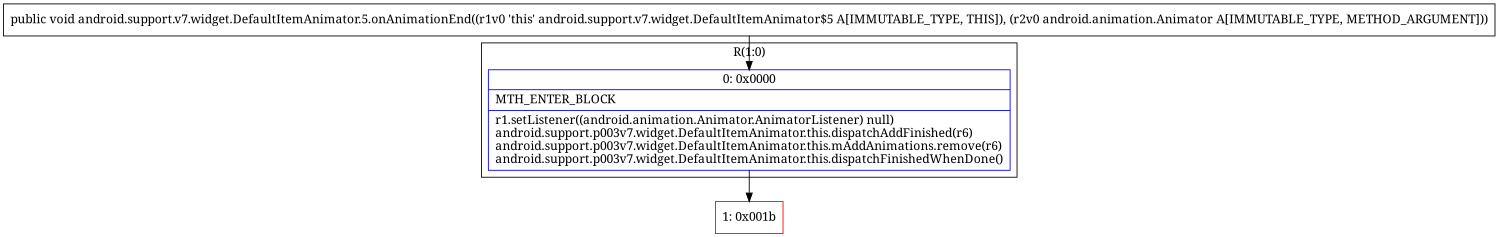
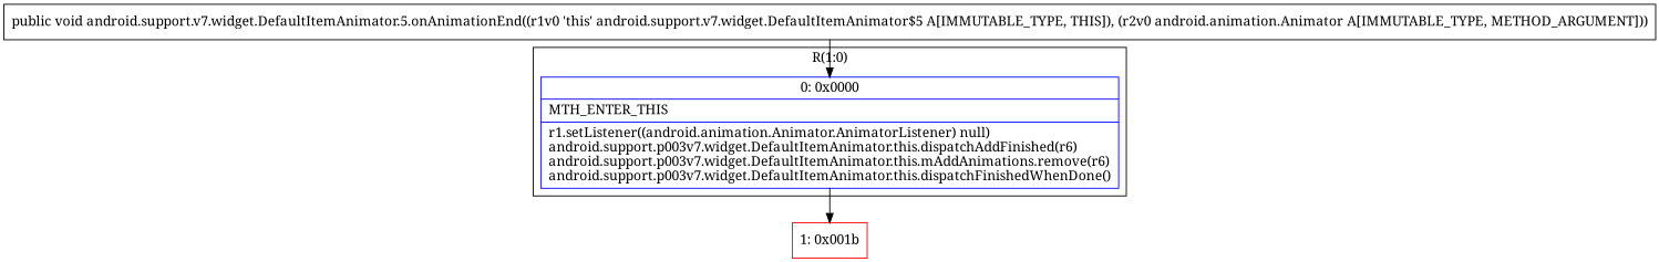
  digraph {
    fontname="Noto Serif"
    node [shape=record fontname="Noto Serif"]
    edge [fontname="Noto Serif"]
-   n1 [color=blue label="{0\:\ 0x0000|MTH_ENTER_BLOCK\l|r1.setListener((android.animation.Animator.AnimatorListener) null)\landroid.support.p003v7.widget.DefaultItemAnimator.this.dispatchAddFinished(r6)\landroid.support.p003v7.widget.DefaultItemAnimator.this.mAddAnimations.remove(r6)\landroid.support.p003v7.widget.DefaultItemAnimator.this.dispatchFinishedWhenDone()\l}"]
+   n1 [color=blue label="{0\:\ 0x0000|MTH_ENTER_THIS\l|r1.setListener((android.animation.Animator.AnimatorListener) null)\landroid.support.p003v7.widget.DefaultItemAnimator.this.dispatchAddFinished(r6)\landroid.support.p003v7.widget.DefaultItemAnimator.this.mAddAnimations.remove(r6)\landroid.support.p003v7.widget.DefaultItemAnimator.this.dispatchFinishedWhenDone()\l}"]
    n2 [color=red label="{1\:\ 0x001b}"]
    n3 [label="{public void android.support.v7.widget.DefaultItemAnimator.5.onAnimationEnd((r1v0 'this' android.support.v7.widget.DefaultItemAnimator$5 A[IMMUTABLE_TYPE, THIS]), (r2v0 android.animation.Animator A[IMMUTABLE_TYPE, METHOD_ARGUMENT])) }"]
    subgraph cluster_1 {
      label="R(1:0)"
      n1
    }
    n1 -> n2
    n3 -> n1
  }
